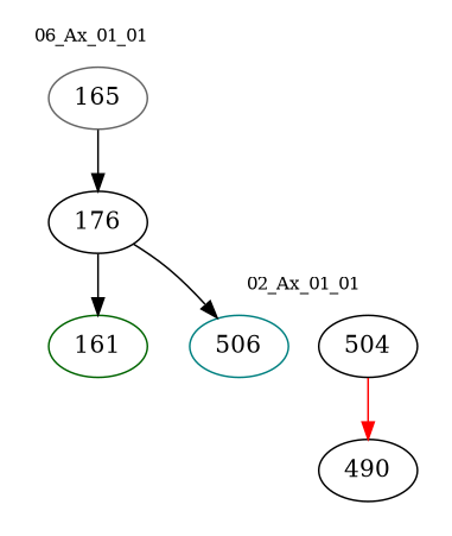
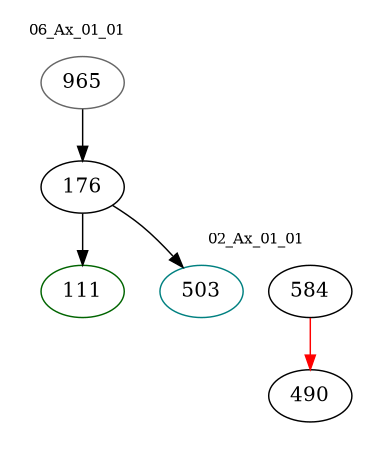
  digraph {
    node [color=black]
    edge [color=black]
-   n1 [color=gray40 label=165]
-   n2 [color=darkgreen label=161]
+   n1 [color=gray40 label=965]
+   n2 [color=darkgreen label=111]
    n3 [label=176]
-   n4 [label=504]
+   n4 [label=584]
    n5 [label=490]
-   n6 [color=teal label=506]
+   n6 [color=teal label=503]
    subgraph cluster_1 {
      color=white
      fontsize=10
      label="06_Ax_01_01"
      n1
      n2
      n3
    }
    subgraph cluster_2 {
      color=white
      fontsize=10
      label="02_Ax_01_01"
      n4
      n5
      n6
    }
    n1 -> n3
    n3 -> n2
    n3 -> n6
    n4 -> n5 [color=red]
  }
